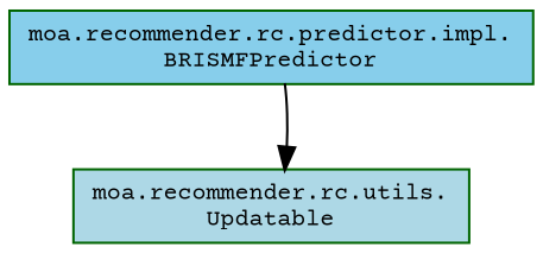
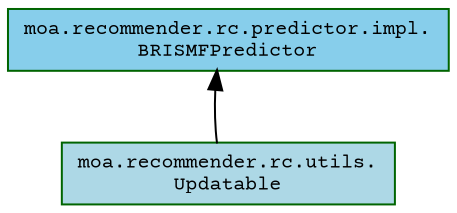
  digraph {
    fontname="Courier Prime"
    node [color=darkgreen fontname="Courier Prime" fontsize=10 shape=record style=filled]
    n1 [fillcolor=skyblue fontcolor=black height=0.2 label="moa.recommender.rc.predictor.impl.\lBRISMFPredictor" width=0.4]
    n2 [fillcolor=lightblue height=0.2 label="moa.recommender.rc.utils.\lUpdatable" width=0.4]
-   n2 -> n1 [color=black dir=back fontname="Courier Prime" fontsize=10 labelfontname=Helvetica labelfontsize=10 style=solid]
+   n1 -> n2 [color=black dir=back fontname="Courier Prime" fontsize=10 labelfontname=Helvetica labelfontsize=10 style=solid]
  }
